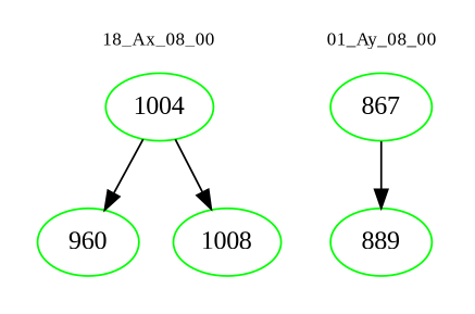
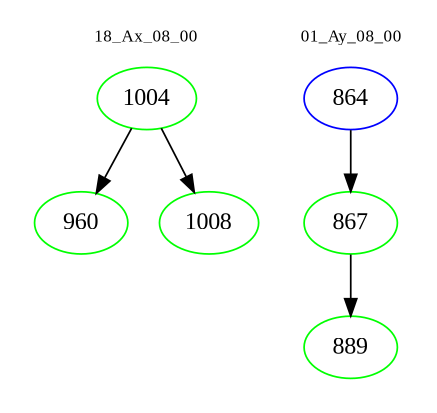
  digraph {
    fontname="Liberation Serif"
    node [color=green fontname="Liberation Serif"]
    edge [color=black fontname="Liberation Serif"]
    n1 [label=1004]
    n2 [label=960]
    n3 [label=1008]
+   n4 [color=blue label=864]
    n5 [label=867]
    n6 [label=889]
    subgraph cluster_1 {
      color=white
      fontsize=10
      label="18_Ax_08_00"
      n1
      n2
      n3
    }
    subgraph cluster_2 {
      color=white
      fontsize=10
      label="01_Ay_08_00"
+     n4
      n5
      n6
    }
    n1 -> n2
    n1 -> n3
+   n4 -> n5
    n5 -> n6
  }
